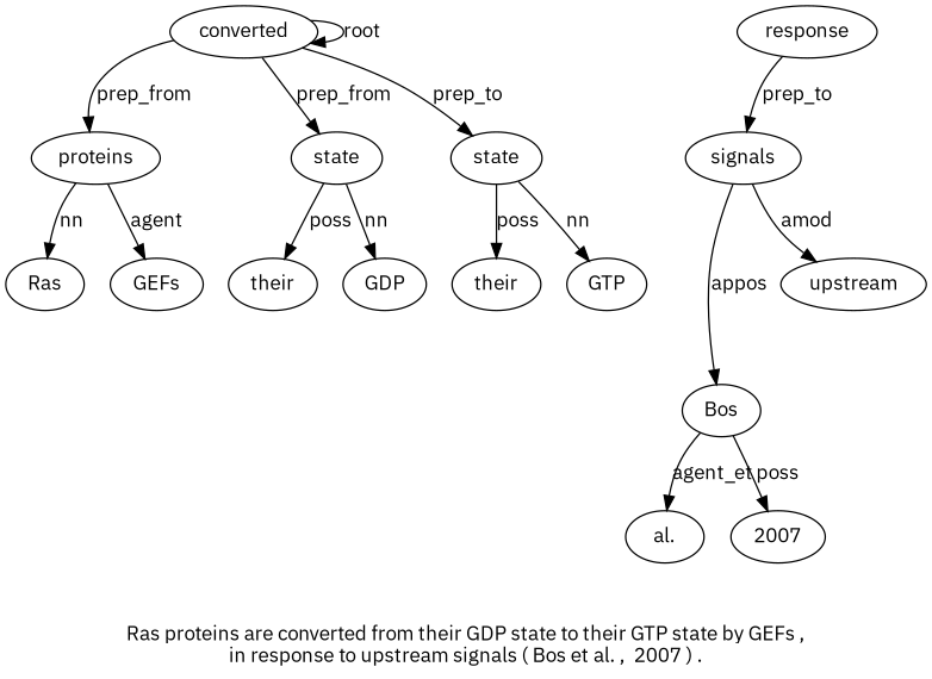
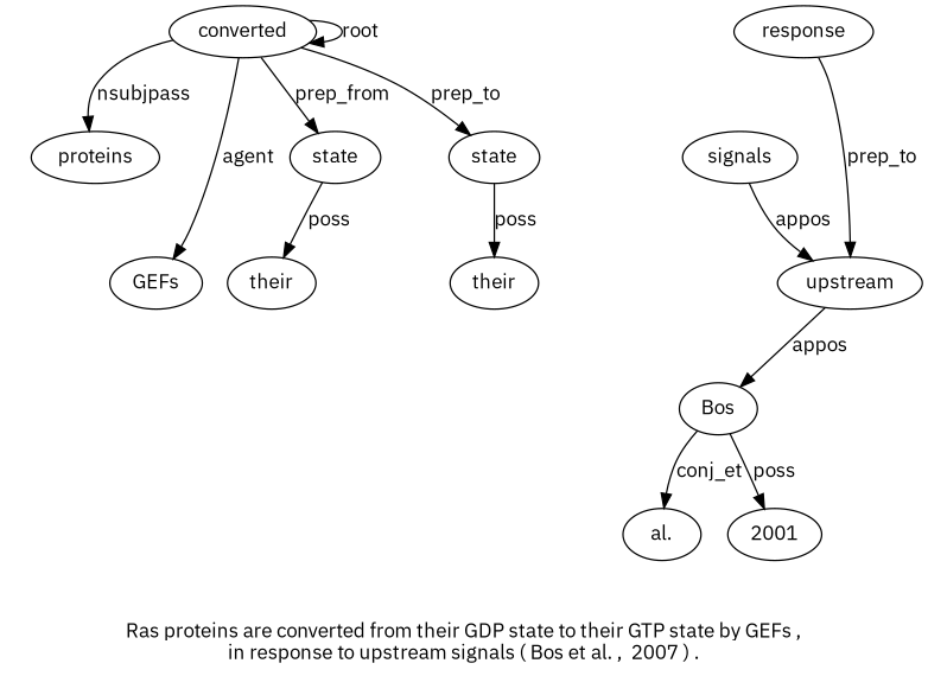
  digraph {
    fontname="IBM Plex Sans"
    label="Ras proteins are converted from their GDP state to their GTP state by GEFs ,\nin response to upstream signals ( Bos et al. ,  2007 ) ."
    node [fillcolor=white fontname="IBM Plex Sans" style=filled]
    edge [fontname="IBM Plex Sans"]
    n1 [label=proteins]
-   n2 [label=Ras]
    n3 [label=converted]
    n4 [label=state]
    n5 [label=state]
    n6 [label=GEFs]
    n7 [label=their]
-   n8 [label=GDP]
    n9 [label=their]
-   n10 [label=GTP]
    n11 [label=response]
    n12 [label=signals]
    n13 [label=upstream]
    n14 [label=Bos]
    n15 [label="al."]
-   n16 [label=2007]
-   n1 -> n2 [label=nn]
-   n3 -> n1 [label=prep_from]
+   n16 [label=2001]
+   n3 -> n1 [label=nsubjpass]
    n3 -> n3 [label=root]
    n3 -> n4 [label=prep_from]
    n3 -> n5 [label=prep_to]
-   n1 -> n6 [label=agent]
+   n3 -> n6 [label=agent]
    n4 -> n7 [label=poss]
-   n4 -> n8 [label=nn]
    n5 -> n9 [label=poss]
-   n5 -> n10 [label=nn]
-   n11 -> n12 [label=prep_to]
-   n12 -> n13 [label=amod]
-   n12 -> n14 [label=appos]
-   n14 -> n15 [label=agent_et]
+   n11 -> n13 [label=prep_to]
+   n12 -> n13 [label=appos]
+   n13 -> n14 [label=appos]
+   n14 -> n15 [label=conj_et]
    n14 -> n16 [label=poss]
  }
